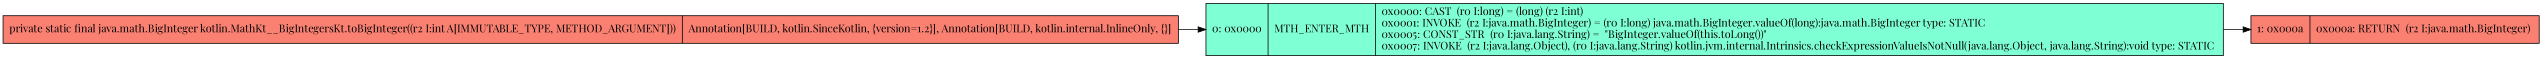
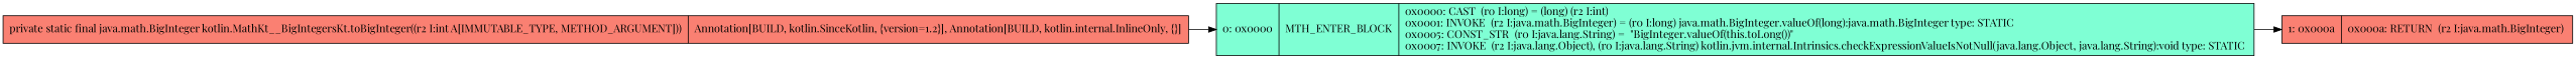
  digraph {
    rankdir=LR
    fontname="Playfair Display"
    node [shape=record style=filled fillcolor=salmon fontname="Playfair Display"]
    edge [fontname="Playfair Display"]
-   n1 [label="{0\:\ 0x0000|MTH_ENTER_MTH\l|0x0000: CAST  (r0 I:long) = (long) (r2 I:int) \l0x0001: INVOKE  (r2 I:java.math.BigInteger) = (r0 I:long) java.math.BigInteger.valueOf(long):java.math.BigInteger type: STATIC \l0x0005: CONST_STR  (r0 I:java.lang.String) =  \"BigInteger.valueOf(this.toLong())\" \l0x0007: INVOKE  (r2 I:java.lang.Object), (r0 I:java.lang.String) kotlin.jvm.internal.Intrinsics.checkExpressionValueIsNotNull(java.lang.Object, java.lang.String):void type: STATIC \l}" fillcolor=aquamarine]
+   n1 [label="{0\:\ 0x0000|MTH_ENTER_BLOCK\l|0x0000: CAST  (r0 I:long) = (long) (r2 I:int) \l0x0001: INVOKE  (r2 I:java.math.BigInteger) = (r0 I:long) java.math.BigInteger.valueOf(long):java.math.BigInteger type: STATIC \l0x0005: CONST_STR  (r0 I:java.lang.String) =  \"BigInteger.valueOf(this.toLong())\" \l0x0007: INVOKE  (r2 I:java.lang.Object), (r0 I:java.lang.String) kotlin.jvm.internal.Intrinsics.checkExpressionValueIsNotNull(java.lang.Object, java.lang.String):void type: STATIC \l}" fillcolor=aquamarine]
    n2 [label="{1\:\ 0x000a|0x000a: RETURN  (r2 I:java.math.BigInteger) \l}"]
    n3 [label="{private static final java.math.BigInteger kotlin.MathKt__BigIntegersKt.toBigInteger((r2 I:int A[IMMUTABLE_TYPE, METHOD_ARGUMENT]))  | Annotation[BUILD, kotlin.SinceKotlin, \{version=1.2\}], Annotation[BUILD, kotlin.internal.InlineOnly, \{\}]\l}"]
    n1 -> n2
    n3 -> n1
  }
